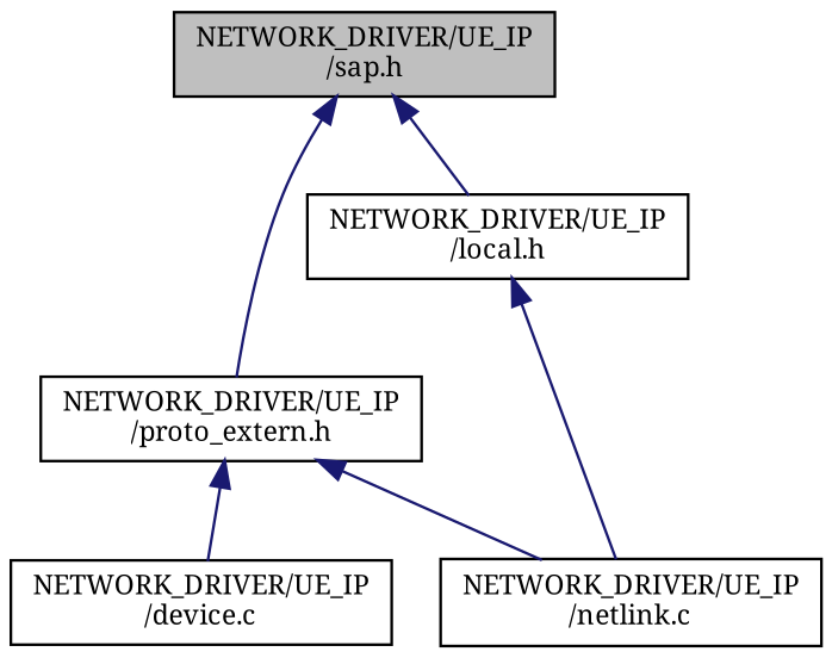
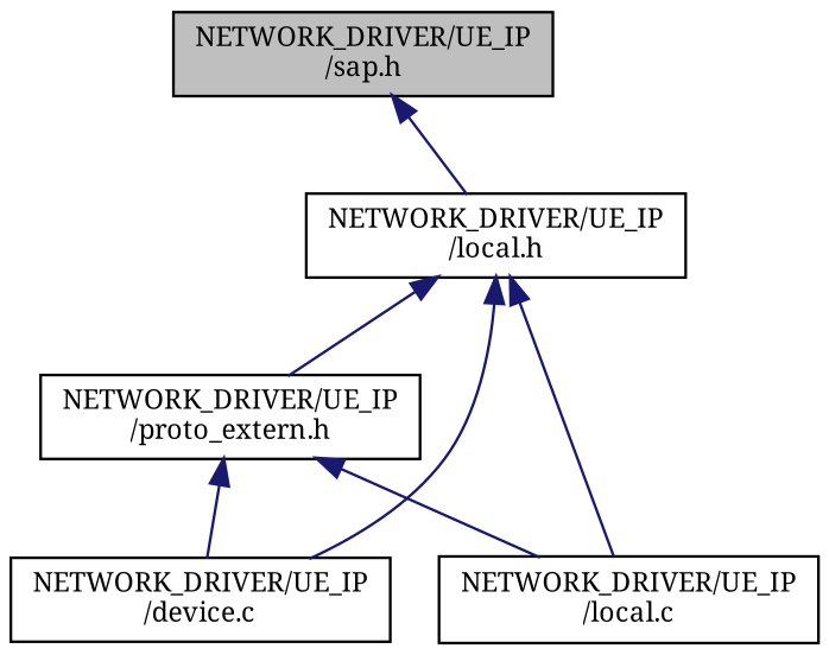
  digraph {
    fontname="Noto Serif"
    node [color=black fillcolor=white fontname="Noto Serif" fontsize=10 shape=record style=filled]
    edge [color=midnightblue dir=back fontname="Noto Serif" fontsize=10 labelfontname=Helvetica labelfontsize=10 style=solid]
    n1 [fillcolor=grey75 fontcolor=black height=0.2 label="NETWORK_DRIVER/UE_IP\l/sap.h" width=0.4]
    n2 [height=0.2 label="NETWORK_DRIVER/UE_IP\l/local.h" width=0.4]
    n3 [height=0.2 label="NETWORK_DRIVER/UE_IP\l/device.c" width=0.4]
-   n4 [height=0.2 label="NETWORK_DRIVER/UE_IP\l/netlink.c" width=0.4]
+   n4 [height=0.2 label="NETWORK_DRIVER/UE_IP\l/local.c" width=0.4]
    n5 [height=0.2 label="NETWORK_DRIVER/UE_IP\l/proto_extern.h" width=0.4]
    n1 -> n2
+   n2 -> n3
    n2 -> n4
-   n1 -> n5
+   n2 -> n5
    n5 -> n3
    n5 -> n4
  }
